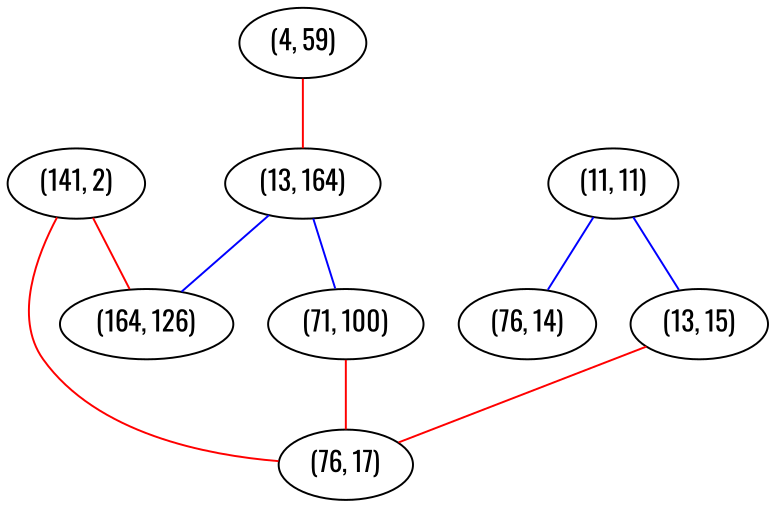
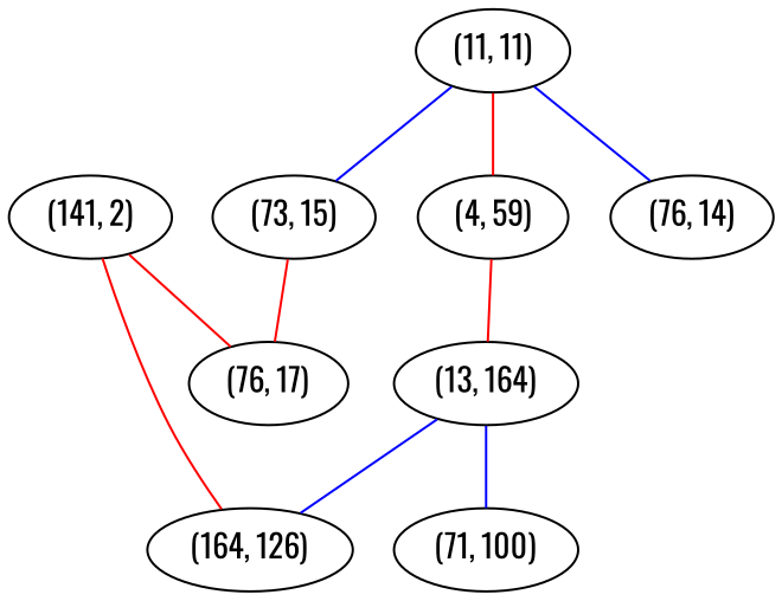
  graph {
    fontname=Oswald
    node [fontname=Oswald]
    edge [color=red fontname=Oswald weight=1]
    n1 [label="(4, 59)"]
    "(11, 11)"
-   "(13, 15)"
+   "(13, 15)" [label="(73, 15)"]
    "(76, 14)"
    "(13, 164)"
    "(76, 17)"
    "(71, 100)"
    "(164, 126)"
    n9 [label="(141, 2)"]
    n1 -- "(13, 164)"
+   "(11, 11)" -- n1
    "(11, 11)" -- "(13, 15)" [color=blue weight=3]
    "(11, 11)" -- "(76, 14)" [color=blue weight=3]
    "(13, 15)" -- "(76, 17)"
    "(13, 164)" -- "(71, 100)" [color=blue weight=3]
    "(13, 164)" -- "(164, 126)" [color=blue weight=3]
-   "(71, 100)" -- "(76, 17)"
    n9 -- "(76, 17)"
    n9 -- "(164, 126)"
  }
